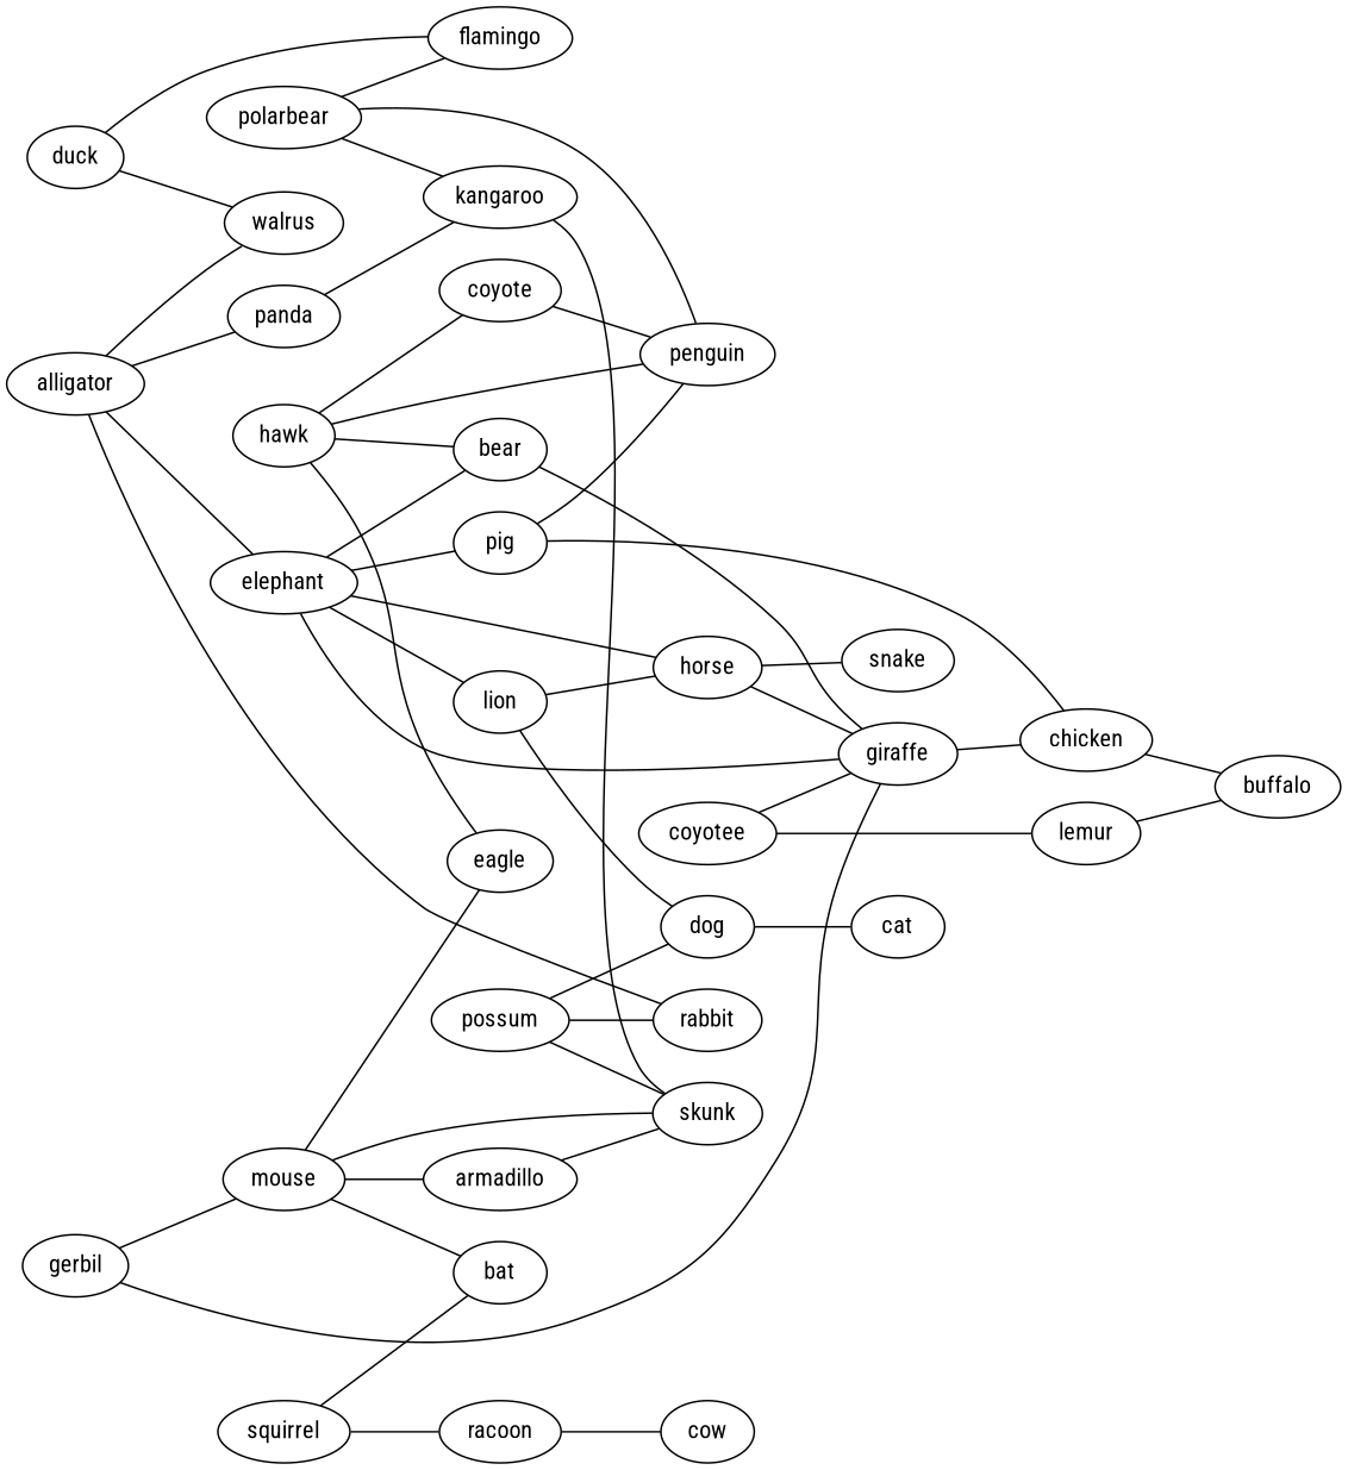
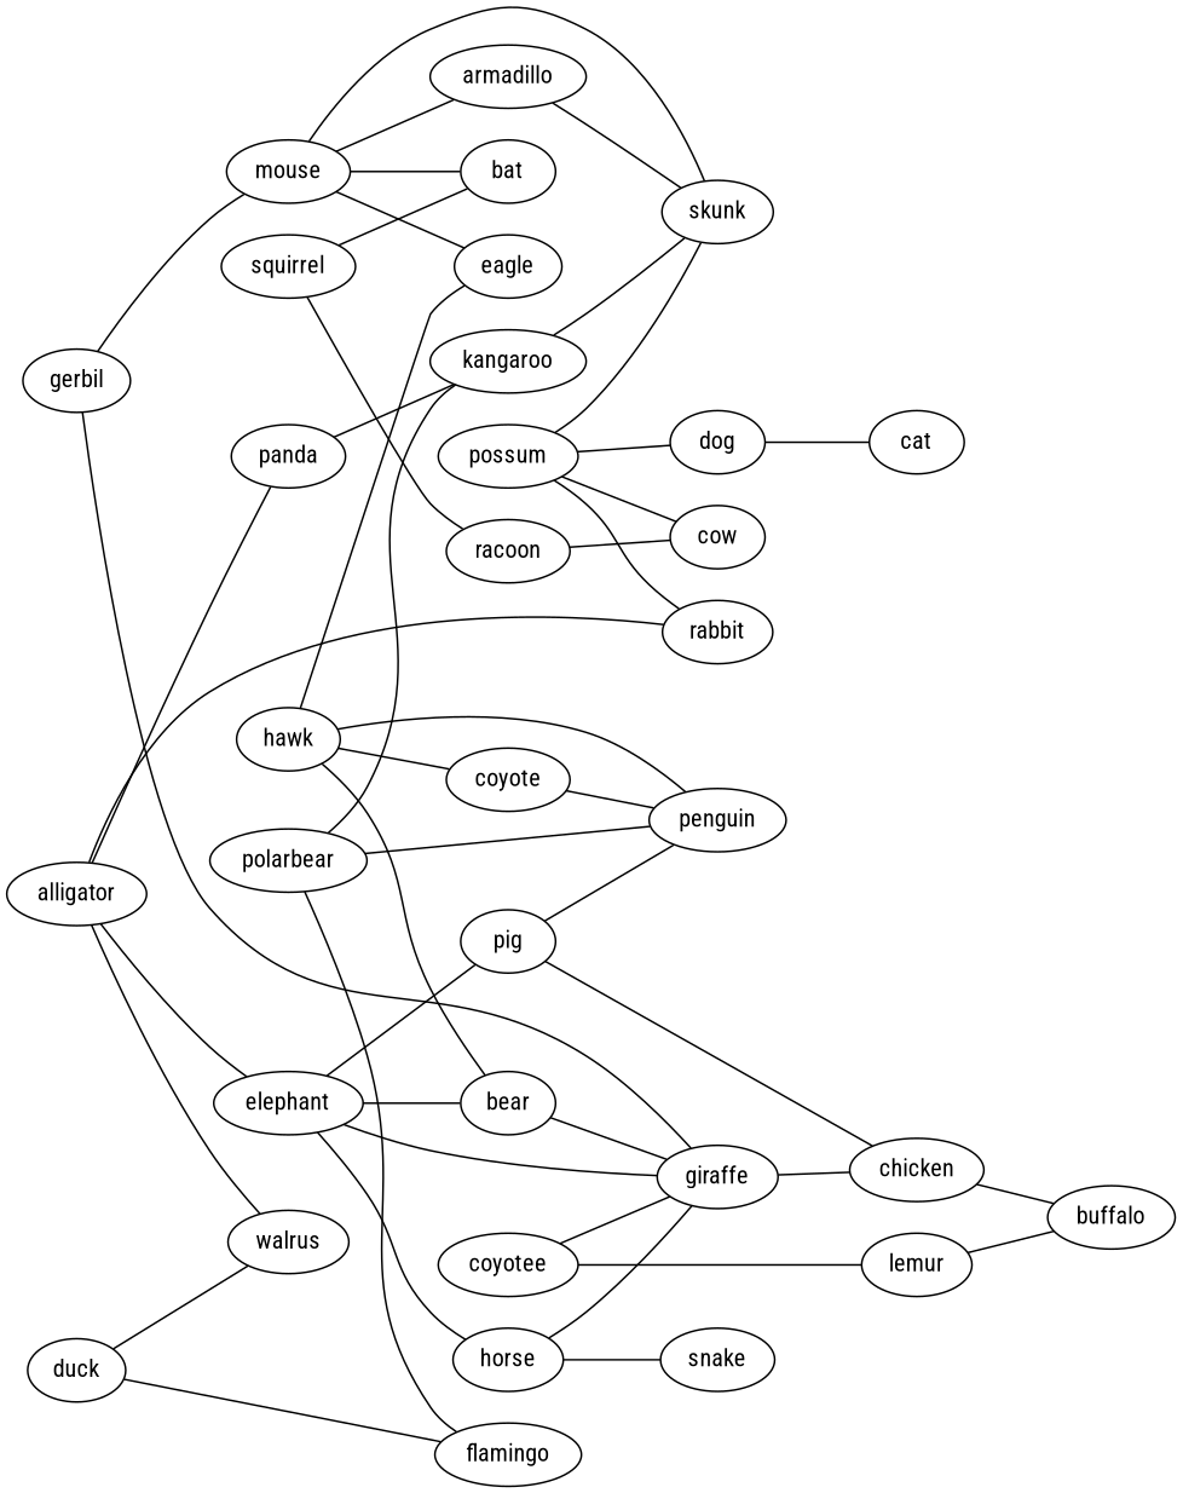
  strict graph {
    fontname="Roboto Condensed"
    rankdir=LR
    node [fontname="Roboto Condensed"]
    edge [fontname="Roboto Condensed" weight=1]
    polarbear
    kangaroo
    penguin
    flamingo
    skunk
    duck
    walrus
    hawk
    eagle
    bear
    coyote
    giraffe
    chicken
    gerbil
    mouse
    armadillo
    bat
    buffalo
    alligator
    panda
    elephant
    rabbit
-   lion
    horse
    pig
    dog
    snake
    cat
    coyotee
    lemur
    squirrel
    racoon
    cow
    possum
    polarbear -- kangaroo
    polarbear -- penguin
    polarbear -- flamingo
    kangaroo -- skunk
    duck -- flamingo
    duck -- walrus
    hawk -- penguin
    hawk -- eagle
    hawk -- bear
    hawk -- coyote
    bear -- giraffe
    coyote -- penguin
    giraffe -- chicken
    chicken -- buffalo
    gerbil -- giraffe
    gerbil -- mouse
    mouse -- skunk
    mouse -- eagle
    mouse -- armadillo
    mouse -- bat
    armadillo -- skunk
    alligator -- walrus
    alligator -- panda
    alligator -- elephant
    alligator -- rabbit
    panda -- kangaroo
    elephant -- bear
    elephant -- giraffe
-   elephant -- lion
    elephant -- horse
    elephant -- pig
-   lion -- horse
-   lion -- dog
    horse -- giraffe
    horse -- snake
    pig -- penguin
    pig -- chicken
    dog -- cat
    coyotee -- giraffe
    coyotee -- lemur
    lemur -- buffalo
    squirrel -- bat
    squirrel -- racoon
    racoon -- cow
    possum -- skunk
    possum -- rabbit
    possum -- dog
+   possum -- cow
  }
